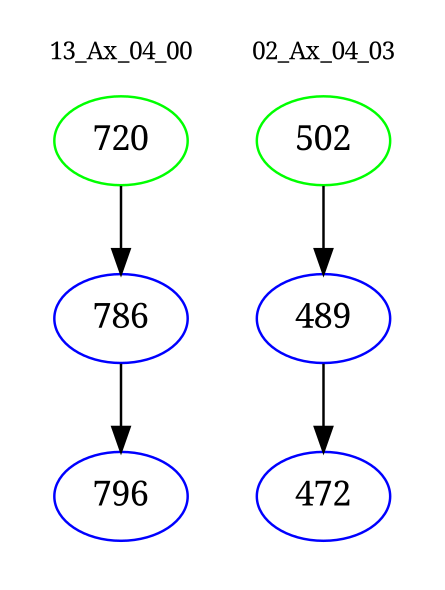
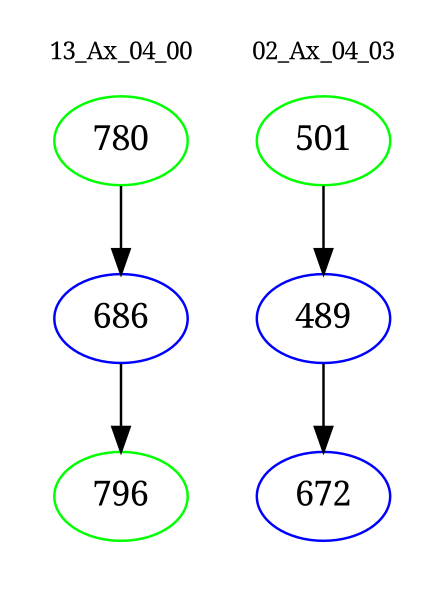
  digraph {
    fontname="Noto Serif"
    node [color=blue fontname="Noto Serif"]
    edge [color=black fontname="Noto Serif"]
-   n1 [label=786]
-   n2 [color=green label=720]
-   n3 [label=796]
+   n1 [label=686]
+   n2 [color=green label=780]
+   n3 [color=green label=796]
    n4 [label=489]
-   n5 [label=472]
-   n6 [color=green label=502]
+   n5 [label=672]
+   n6 [color=green label=501]
    subgraph cluster_1 {
      color=white
      fontsize=10
      label="13_Ax_04_00"
      n1
      n2
      n3
    }
    subgraph cluster_2 {
      color=white
      fontsize=10
      label="02_Ax_04_03"
      n4
      n5
      n6
    }
    n1 -> n3
    n2 -> n1
    n4 -> n5
    n6 -> n4
  }
